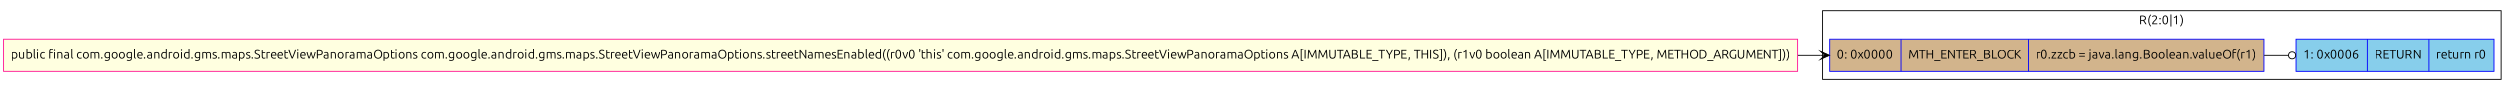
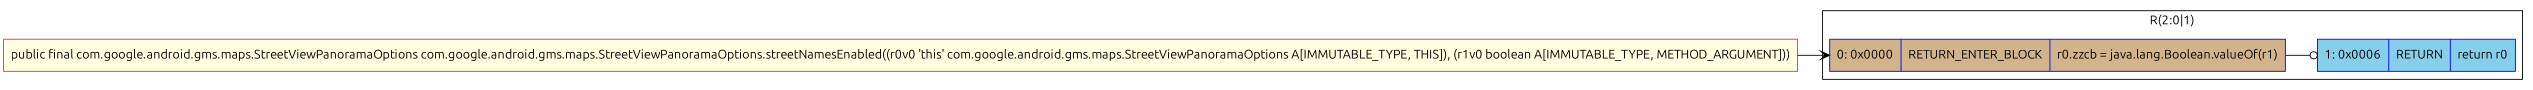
  digraph {
    rankdir=LR
    fontname=Ubuntu
    node [color=blue shape=record style=filled fontname=Ubuntu]
    edge [fontname=Ubuntu]
-   n1 [label="{0\:\ 0x0000|MTH_ENTER_BLOCK\l|r0.zzcb = java.lang.Boolean.valueOf(r1)\l}" fillcolor=tan]
+   n1 [label="{0\:\ 0x0000|RETURN_ENTER_BLOCK\l|r0.zzcb = java.lang.Boolean.valueOf(r1)\l}" fillcolor=tan]
    n2 [label="{1\:\ 0x0006|RETURN\l|return r0\l}" fillcolor=skyblue]
    n3 [label="{public final com.google.android.gms.maps.StreetViewPanoramaOptions com.google.android.gms.maps.StreetViewPanoramaOptions.streetNamesEnabled((r0v0 'this' com.google.android.gms.maps.StreetViewPanoramaOptions A[IMMUTABLE_TYPE, THIS]), (r1v0 boolean A[IMMUTABLE_TYPE, METHOD_ARGUMENT])) }" fillcolor=lightyellow color=deeppink]
    subgraph cluster_1 {
      label="R(2:0|1)"
      n1
      n2
    }
    n1 -> n2 [arrowhead=odot]
    n3 -> n1 [arrowhead=vee]
  }
